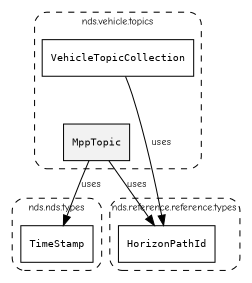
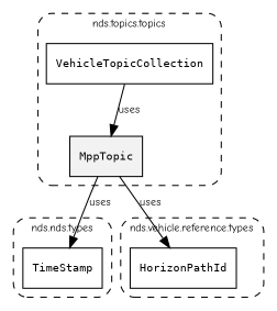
  digraph {
    fontname="Comic Neue"
    fontsize=10
    rankdir=TB
    node [fontname="Comic Neue" fontsize=10 shape=box]
    edge [fontname="Comic Neue" fontsize=10]
    n1 [fillcolor="#0000000D" label=<<font face="monospace"><table align="center" border="0" cellspacing="0" cellpadding="0"><tr><td href="../../../content/packages/nds.vehicle.topics.html#Structure-MppTopic" title="Structure defined in nds.vehicle.topics">MppTopic</td></tr></table></font>> style=filled]
    n2 [label=<<font face="monospace"><table align="center" border="0" cellspacing="0" cellpadding="0"><tr><td href="../../../content/packages/nds.vehicle.topics.html#Pubsub-VehicleTopicCollection" title="Pubsub defined in nds.vehicle.topics">VehicleTopicCollection</td></tr></table></font>>]
    n3 [label=<<font face="monospace"><table align="center" border="0" cellspacing="0" cellpadding="0"><tr><td href="../../../content/packages/nds.core.types.html#Structure-TimeStamp" title="Structure defined in nds.core.types">TimeStamp</td></tr></table></font>>]
    n4 [label=<<font face="monospace"><table align="center" border="0" cellspacing="0" cellpadding="0"><tr><td href="../../../content/packages/nds.vehicle.reference.types.html#Subtype-HorizonPathId" title="Subtype defined in nds.vehicle.reference.types">HorizonPathId</td></tr></table></font>>]
    subgraph cluster_1 {
-     label="nds.vehicle.topics"
+     label="nds.topics.topics"
      style="dashed, rounded"
      n1
      n2
    }
    subgraph cluster_2 {
      label="nds.nds.types"
      style="dashed, rounded"
      n3
    }
    subgraph cluster_3 {
-     label="nds.reference.reference.types"
+     label="nds.vehicle.reference.types"
      style="dashed, rounded"
      n4
    }
    n1 -> n3 [label=uses]
    n1 -> n4 [label=uses]
-   n2 -> n4 [label=uses]
+   n2 -> n1 [label=uses]
  }
